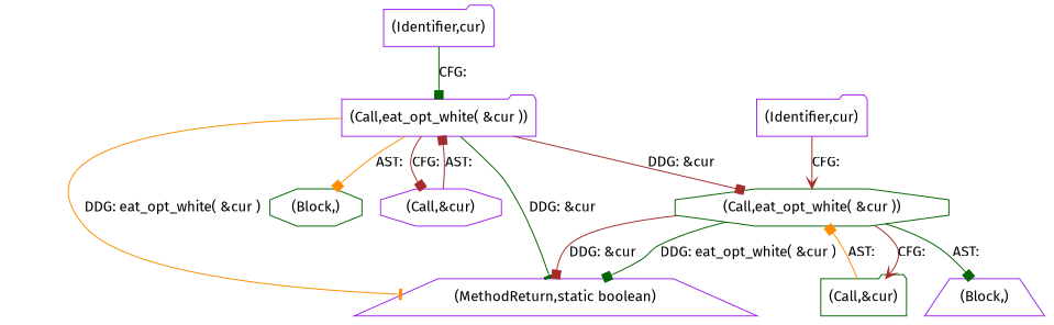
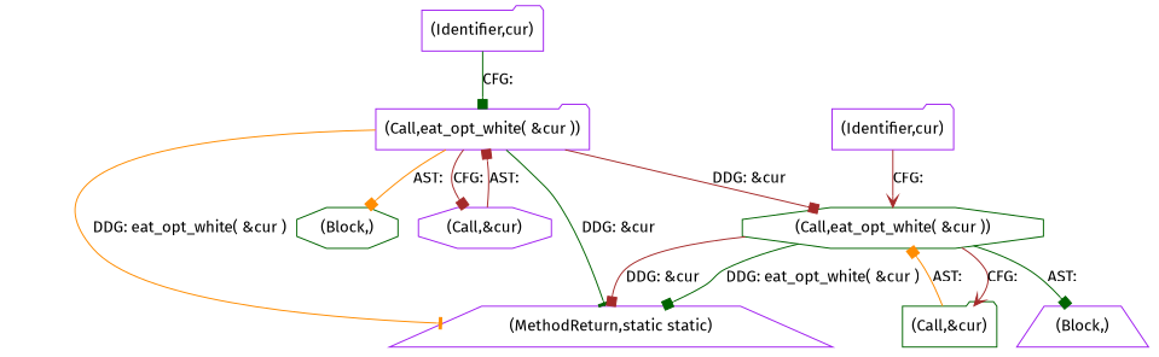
  digraph {
    fontname="Fira Sans"
    node [color=purple shape=folder fontname="Fira Sans"]
    edge [color=brown arrowhead=box fontname="Fira Sans"]
    n1 [label="(Call,eat_opt_white( &cur ))"]
    n2 [label="(Call,eat_opt_white( &cur ))" color=darkgreen shape=octagon]
    n3 [label="(Call,&cur)" shape=octagon]
    n4 [label="(Block,)" color=darkgreen shape=octagon]
-   n5 [label="(MethodReturn,static boolean)" shape=trapezium]
+   n5 [label="(MethodReturn,static static)" shape=trapezium]
    n6 [label="(Call,&cur)" color=darkgreen]
    n7 [label="(Block,)" shape=trapezium]
    n8 [label="(Identifier,cur)"]
    n9 [label="(Identifier,cur)"]
    n1 -> n2 [label="DDG: &cur"]
    n1 -> n3 [label="CFG: "]
    n1 -> n4 [label="AST: " color=darkorange]
    n1 -> n5 [label="DDG: eat_opt_white( &cur )" color=darkorange arrowhead=tee]
    n1 -> n5 [label="DDG: &cur" color=darkgreen arrowhead=tee]
    n2 -> n5 [label="DDG: eat_opt_white( &cur )" color=darkgreen]
    n2 -> n5 [label="DDG: &cur"]
    n2 -> n6 [label="CFG: " arrowhead=vee]
    n2 -> n7 [label="AST: " color=darkgreen]
    n3 -> n1 [label="AST: "]
    n6 -> n2 [label="AST: " color=darkorange]
    n8 -> n2 [label="CFG: " arrowhead=vee]
    n9 -> n1 [label="CFG: " color=darkgreen]
  }
